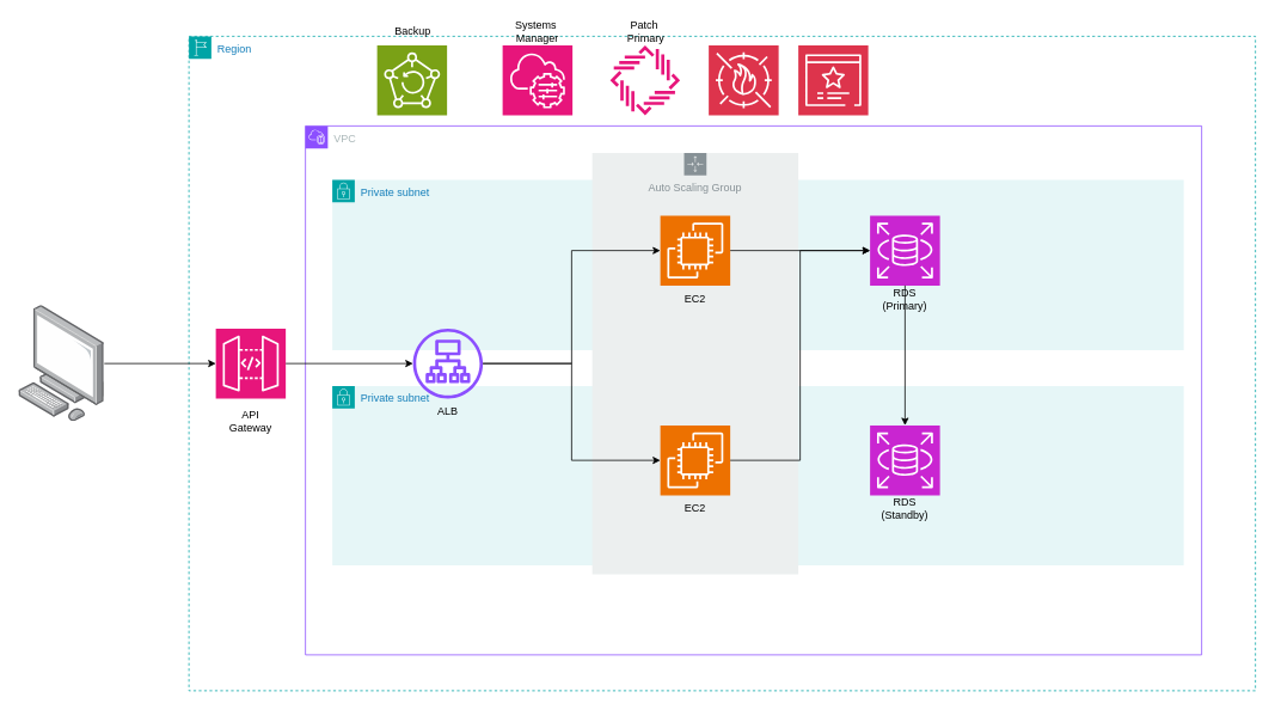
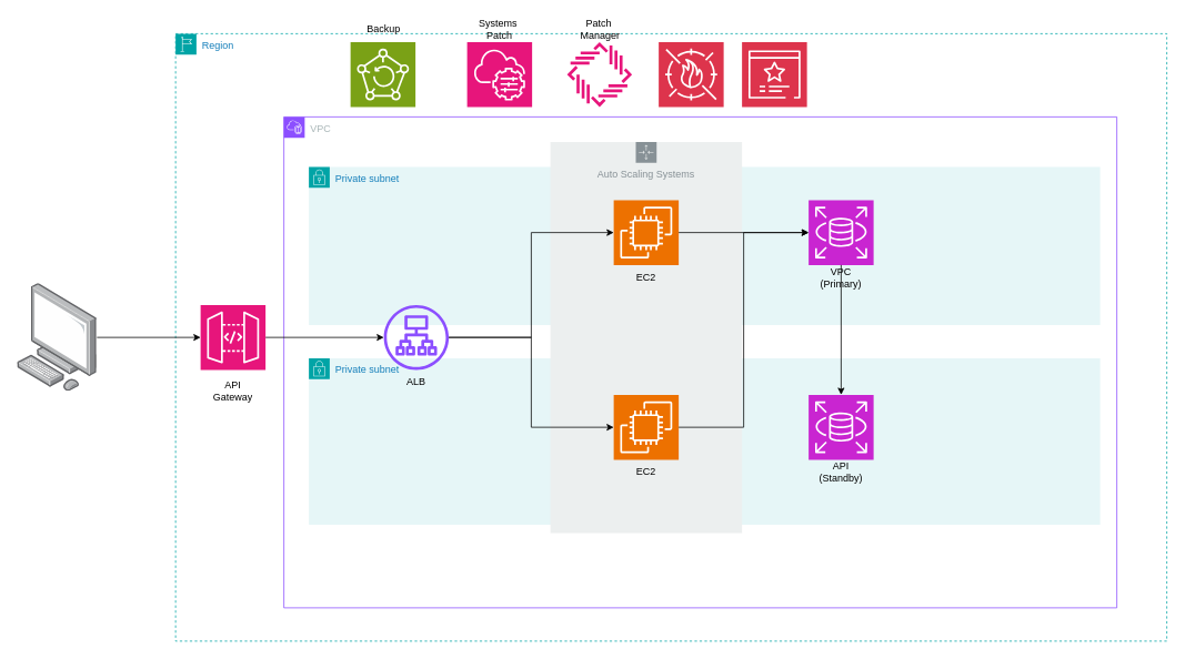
  <mxCell id="0" />
  <mxCell id="1" parent="0" />
  <mxCell id="2" value="VPC" style="points=[[0,0],[0.25,0],[0.5,0],[0.75,0],[1,0],[1,0.25],[1,0.5],[1,0.75],[1,1],[0.75,1],[0.5,1],[0.25,1],[0,1],[0,0.75],[0,0.5],[0,0.25]];outlineConnect=0;gradientColor=none;html=1;whiteSpace=wrap;fontSize=12;fontStyle=0;container=1;pointerEvents=0;collapsible=0;recursiveResize=0;shape=mxgraph.aws4.group;grIcon=mxgraph.aws4.group_vpc2;strokeColor=#8C4FFF;fillColor=none;verticalAlign=top;align=left;spacingLeft=30;fontColor=#AAB7B8;dashed=0;" parent="1" vertex="1"><mxGeometry x="340" y="140" width="1000" height="590" as="geometry" /></mxCell>
  <mxCell id="3" value="Region" style="points=[[0,0],[0.25,0],[0.5,0],[0.75,0],[1,0],[1,0.25],[1,0.5],[1,0.75],[1,1],[0.75,1],[0.5,1],[0.25,1],[0,1],[0,0.75],[0,0.5],[0,0.25]];outlineConnect=0;gradientColor=none;html=1;whiteSpace=wrap;fontSize=12;fontStyle=0;container=1;pointerEvents=0;collapsible=0;recursiveResize=0;shape=mxgraph.aws4.group;grIcon=mxgraph.aws4.group_region;strokeColor=#00A4A6;fillColor=none;verticalAlign=top;align=left;spacingLeft=30;fontColor=#147EBA;dashed=1;" parent="1" vertex="1"><mxGeometry x="210" y="40" width="1190" height="730" as="geometry" /></mxCell>
  <mxCell id="4" value="Private subnet" style="points=[[0,0],[0.25,0],[0.5,0],[0.75,0],[1,0],[1,0.25],[1,0.5],[1,0.75],[1,1],[0.75,1],[0.5,1],[0.25,1],[0,1],[0,0.75],[0,0.5],[0,0.25]];outlineConnect=0;gradientColor=none;html=1;whiteSpace=wrap;fontSize=12;fontStyle=0;container=1;pointerEvents=0;collapsible=0;recursiveResize=0;shape=mxgraph.aws4.group;grIcon=mxgraph.aws4.group_security_group;grStroke=0;strokeColor=#00A4A6;fillColor=#E6F6F7;verticalAlign=top;align=left;spacingLeft=30;fontColor=#147EBA;dashed=0;" parent="3" vertex="1"><mxGeometry x="160" y="160" width="950" height="190" as="geometry" /></mxCell>
  <mxCell id="5" value="" style="sketch=0;points=[[0,0,0],[0.25,0,0],[0.5,0,0],[0.75,0,0],[1,0,0],[0,1,0],[0.25,1,0],[0.5,1,0],[0.75,1,0],[1,1,0],[0,0.25,0],[0,0.5,0],[0,0.75,0],[1,0.25,0],[1,0.5,0],[1,0.75,0]];outlineConnect=0;fontColor=#232F3E;fillColor=#C925D1;strokeColor=#ffffff;dashed=0;verticalLabelPosition=bottom;verticalAlign=top;align=center;html=1;fontSize=12;fontStyle=0;aspect=fixed;shape=mxgraph.aws4.resourceIcon;resIcon=mxgraph.aws4.rds;" parent="4" vertex="1"><mxGeometry x="600" y="40" width="78" height="78" as="geometry" /></mxCell>
- <mxCell id="6" value="RDS&lt;div&gt;(Primary)&lt;/div&gt;" style="text;html=1;align=center;verticalAlign=middle;whiteSpace=wrap;rounded=0;" parent="4" vertex="1"><mxGeometry x="608.25" y="118" width="61.5" height="30" as="geometry" /></mxCell>
+ <mxCell id="6" value="VPC&lt;div&gt;(Primary)&lt;/div&gt;" style="text;html=1;align=center;verticalAlign=middle;whiteSpace=wrap;rounded=0;" parent="4" vertex="1"><mxGeometry x="608.25" y="118" width="61.5" height="30" as="geometry" /></mxCell>
  <mxCell id="7" value="Private subnet" style="points=[[0,0],[0.25,0],[0.5,0],[0.75,0],[1,0],[1,0.25],[1,0.5],[1,0.75],[1,1],[0.75,1],[0.5,1],[0.25,1],[0,1],[0,0.75],[0,0.5],[0,0.25]];outlineConnect=0;gradientColor=none;html=1;whiteSpace=wrap;fontSize=12;fontStyle=0;container=1;pointerEvents=0;collapsible=0;recursiveResize=0;shape=mxgraph.aws4.group;grIcon=mxgraph.aws4.group_security_group;grStroke=0;strokeColor=#00A4A6;fillColor=#E6F6F7;verticalAlign=top;align=left;spacingLeft=30;fontColor=#147EBA;dashed=0;" parent="3" vertex="1"><mxGeometry x="160" y="390" width="950" height="200" as="geometry" /></mxCell>
  <mxCell id="8" value="ALB" style="text;html=1;align=center;verticalAlign=middle;whiteSpace=wrap;rounded=0;" parent="7" vertex="1"><mxGeometry x="98.25" y="14" width="61.5" height="30" as="geometry" /></mxCell>
  <mxCell id="9" value="" style="sketch=0;points=[[0,0,0],[0.25,0,0],[0.5,0,0],[0.75,0,0],[1,0,0],[0,1,0],[0.25,1,0],[0.5,1,0],[0.75,1,0],[1,1,0],[0,0.25,0],[0,0.5,0],[0,0.75,0],[1,0.25,0],[1,0.5,0],[1,0.75,0]];outlineConnect=0;fontColor=#232F3E;fillColor=#C925D1;strokeColor=#ffffff;dashed=0;verticalLabelPosition=bottom;verticalAlign=top;align=center;html=1;fontSize=12;fontStyle=0;aspect=fixed;shape=mxgraph.aws4.resourceIcon;resIcon=mxgraph.aws4.rds;" parent="7" vertex="1"><mxGeometry x="600" y="44" width="78" height="78" as="geometry" /></mxCell>
- <mxCell id="10" value="RDS&lt;div&gt;(Standby)&lt;/div&gt;" style="text;html=1;align=center;verticalAlign=middle;whiteSpace=wrap;rounded=0;" parent="7" vertex="1"><mxGeometry x="608.25" y="122" width="61.5" height="30" as="geometry" /></mxCell>
- <mxCell id="11" value="Auto Scaling Group" style="sketch=0;outlineConnect=0;gradientColor=none;html=1;whiteSpace=wrap;fontSize=12;fontStyle=0;shape=mxgraph.aws4.groupCenter;grIcon=mxgraph.aws4.group_auto_scaling_group;grStroke=0;strokeColor=#879196;fillColor=#ECEFEF;verticalAlign=top;align=center;fontColor=#879196;dashed=0;spacingTop=25;" parent="3" vertex="1"><mxGeometry x="450" y="130" width="230" height="470" as="geometry" /></mxCell>
+ <mxCell id="10" value="API&lt;div&gt;(Standby)&lt;/div&gt;" style="text;html=1;align=center;verticalAlign=middle;whiteSpace=wrap;rounded=0;" parent="7" vertex="1"><mxGeometry x="608.25" y="122" width="61.5" height="30" as="geometry" /></mxCell>
+ <mxCell id="11" value="Auto Scaling Systems" style="sketch=0;outlineConnect=0;gradientColor=none;html=1;whiteSpace=wrap;fontSize=12;fontStyle=0;shape=mxgraph.aws4.groupCenter;grIcon=mxgraph.aws4.group_auto_scaling_group;grStroke=0;strokeColor=#879196;fillColor=#ECEFEF;verticalAlign=top;align=center;fontColor=#879196;dashed=0;spacingTop=25;" parent="3" vertex="1"><mxGeometry x="450" y="130" width="230" height="470" as="geometry" /></mxCell>
  <mxCell id="12" style="edgeStyle=orthogonalEdgeStyle;rounded=0;orthogonalLoop=1;jettySize=auto;html=1;exitX=1;exitY=0.5;exitDx=0;exitDy=0;exitPerimeter=0;" parent="3" source="13" target="15" edge="1"><mxGeometry relative="1" as="geometry" /></mxCell>
  <mxCell id="13" value="" style="sketch=0;points=[[0,0,0],[0.25,0,0],[0.5,0,0],[0.75,0,0],[1,0,0],[0,1,0],[0.25,1,0],[0.5,1,0],[0.75,1,0],[1,1,0],[0,0.25,0],[0,0.5,0],[0,0.75,0],[1,0.25,0],[1,0.5,0],[1,0.75,0]];outlineConnect=0;fontColor=#232F3E;fillColor=#E7157B;strokeColor=#ffffff;dashed=0;verticalLabelPosition=bottom;verticalAlign=top;align=center;html=1;fontSize=12;fontStyle=0;aspect=fixed;shape=mxgraph.aws4.resourceIcon;resIcon=mxgraph.aws4.api_gateway;" parent="3" vertex="1"><mxGeometry x="30" y="326" width="78" height="78" as="geometry" /></mxCell>
  <mxCell id="14" value="API&lt;div&gt;Gateway&lt;/div&gt;" style="text;html=1;align=center;verticalAlign=middle;whiteSpace=wrap;rounded=0;" parent="3" vertex="1"><mxGeometry x="39" y="414" width="60" height="30" as="geometry" /></mxCell>
  <mxCell id="15" value="" style="sketch=0;outlineConnect=0;fontColor=#232F3E;gradientColor=none;fillColor=#8C4FFF;strokeColor=none;dashed=0;verticalLabelPosition=bottom;verticalAlign=top;align=center;html=1;fontSize=12;fontStyle=0;aspect=fixed;pointerEvents=1;shape=mxgraph.aws4.application_load_balancer;" parent="3" vertex="1"><mxGeometry x="250" y="326" width="78" height="78" as="geometry" /></mxCell>
  <mxCell id="16" value="" style="sketch=0;points=[[0,0,0],[0.25,0,0],[0.5,0,0],[0.75,0,0],[1,0,0],[0,1,0],[0.25,1,0],[0.5,1,0],[0.75,1,0],[1,1,0],[0,0.25,0],[0,0.5,0],[0,0.75,0],[1,0.25,0],[1,0.5,0],[1,0.75,0]];outlineConnect=0;fontColor=#232F3E;fillColor=#ED7100;strokeColor=#ffffff;dashed=0;verticalLabelPosition=bottom;verticalAlign=top;align=center;html=1;fontSize=12;fontStyle=0;aspect=fixed;shape=mxgraph.aws4.resourceIcon;resIcon=mxgraph.aws4.ec2;" parent="3" vertex="1"><mxGeometry x="526" y="200" width="78" height="78" as="geometry" /></mxCell>
  <mxCell id="17" value="" style="sketch=0;points=[[0,0,0],[0.25,0,0],[0.5,0,0],[0.75,0,0],[1,0,0],[0,1,0],[0.25,1,0],[0.5,1,0],[0.75,1,0],[1,1,0],[0,0.25,0],[0,0.5,0],[0,0.75,0],[1,0.25,0],[1,0.5,0],[1,0.75,0]];outlineConnect=0;fontColor=#232F3E;fillColor=#ED7100;strokeColor=#ffffff;dashed=0;verticalLabelPosition=bottom;verticalAlign=top;align=center;html=1;fontSize=12;fontStyle=0;aspect=fixed;shape=mxgraph.aws4.resourceIcon;resIcon=mxgraph.aws4.ec2;" parent="3" vertex="1"><mxGeometry x="526" y="434" width="78" height="78" as="geometry" /></mxCell>
  <mxCell id="18" value="EC2" style="text;html=1;align=center;verticalAlign=middle;whiteSpace=wrap;rounded=0;" parent="3" vertex="1"><mxGeometry x="534.25" y="512" width="61.5" height="30" as="geometry" /></mxCell>
  <mxCell id="19" value="EC2" style="text;html=1;align=center;verticalAlign=middle;whiteSpace=wrap;rounded=0;" parent="3" vertex="1"><mxGeometry x="534.25" y="278" width="61.5" height="30" as="geometry" /></mxCell>
  <mxCell id="20" style="edgeStyle=orthogonalEdgeStyle;rounded=0;orthogonalLoop=1;jettySize=auto;html=1;entryX=0;entryY=0.5;entryDx=0;entryDy=0;entryPerimeter=0;" parent="3" source="15" target="16" edge="1"><mxGeometry relative="1" as="geometry" /></mxCell>
  <mxCell id="21" style="edgeStyle=orthogonalEdgeStyle;rounded=0;orthogonalLoop=1;jettySize=auto;html=1;entryX=0;entryY=0.5;entryDx=0;entryDy=0;entryPerimeter=0;" parent="3" source="15" target="17" edge="1"><mxGeometry relative="1" as="geometry" /></mxCell>
  <mxCell id="22" style="edgeStyle=orthogonalEdgeStyle;rounded=0;orthogonalLoop=1;jettySize=auto;html=1;entryX=0;entryY=0.5;entryDx=0;entryDy=0;entryPerimeter=0;" parent="3" source="17" target="5" edge="1"><mxGeometry relative="1" as="geometry" /></mxCell>
  <mxCell id="23" style="edgeStyle=orthogonalEdgeStyle;rounded=0;orthogonalLoop=1;jettySize=auto;html=1;entryX=0;entryY=0.5;entryDx=0;entryDy=0;entryPerimeter=0;" parent="3" source="16" target="5" edge="1"><mxGeometry relative="1" as="geometry" /></mxCell>
  <mxCell id="24" style="edgeStyle=orthogonalEdgeStyle;rounded=0;orthogonalLoop=1;jettySize=auto;html=1;" parent="3" source="5" target="9" edge="1"><mxGeometry relative="1" as="geometry" /></mxCell>
  <mxCell id="25" value="" style="sketch=0;points=[[0,0,0],[0.25,0,0],[0.5,0,0],[0.75,0,0],[1,0,0],[0,1,0],[0.25,1,0],[0.5,1,0],[0.75,1,0],[1,1,0],[0,0.25,0],[0,0.5,0],[0,0.75,0],[1,0.25,0],[1,0.5,0],[1,0.75,0]];outlineConnect=0;fontColor=#232F3E;fillColor=#7AA116;strokeColor=#ffffff;dashed=0;verticalLabelPosition=bottom;verticalAlign=top;align=center;html=1;fontSize=12;fontStyle=0;aspect=fixed;shape=mxgraph.aws4.resourceIcon;resIcon=mxgraph.aws4.backup;" parent="3" vertex="1"><mxGeometry x="210" y="10" width="78" height="78" as="geometry" /></mxCell>
  <mxCell id="26" value="" style="sketch=0;points=[[0,0,0],[0.25,0,0],[0.5,0,0],[0.75,0,0],[1,0,0],[0,1,0],[0.25,1,0],[0.5,1,0],[0.75,1,0],[1,1,0],[0,0.25,0],[0,0.5,0],[0,0.75,0],[1,0.25,0],[1,0.5,0],[1,0.75,0]];points=[[0,0,0],[0.25,0,0],[0.5,0,0],[0.75,0,0],[1,0,0],[0,1,0],[0.25,1,0],[0.5,1,0],[0.75,1,0],[1,1,0],[0,0.25,0],[0,0.5,0],[0,0.75,0],[1,0.25,0],[1,0.5,0],[1,0.75,0]];outlineConnect=0;fontColor=#232F3E;fillColor=#E7157B;strokeColor=#ffffff;dashed=0;verticalLabelPosition=bottom;verticalAlign=top;align=center;html=1;fontSize=12;fontStyle=0;aspect=fixed;shape=mxgraph.aws4.resourceIcon;resIcon=mxgraph.aws4.systems_manager;" parent="3" vertex="1"><mxGeometry x="350" y="10" width="78" height="78" as="geometry" /></mxCell>
  <mxCell id="27" value="" style="sketch=0;outlineConnect=0;fontColor=#232F3E;gradientColor=none;fillColor=#E7157B;strokeColor=none;dashed=0;verticalLabelPosition=bottom;verticalAlign=top;align=center;html=1;fontSize=12;fontStyle=0;aspect=fixed;pointerEvents=1;shape=mxgraph.aws4.patch_manager;" parent="3" vertex="1"><mxGeometry x="470" y="10" width="78" height="78" as="geometry" /></mxCell>
- <mxCell id="28" value="Systems&amp;nbsp;&lt;div&gt;Manager&lt;/div&gt;" style="text;html=1;align=center;verticalAlign=middle;whiteSpace=wrap;rounded=0;" parent="3" vertex="1"><mxGeometry x="359" y="-20" width="60" height="30" as="geometry" /></mxCell>
+ <mxCell id="28" value="Systems&amp;nbsp;&lt;div&gt;Patch&lt;/div&gt;" style="text;html=1;align=center;verticalAlign=middle;whiteSpace=wrap;rounded=0;" parent="3" vertex="1"><mxGeometry x="359" y="-20" width="60" height="30" as="geometry" /></mxCell>
  <mxCell id="29" value="" style="sketch=0;points=[[0,0,0],[0.25,0,0],[0.5,0,0],[0.75,0,0],[1,0,0],[0,1,0],[0.25,1,0],[0.5,1,0],[0.75,1,0],[1,1,0],[0,0.25,0],[0,0.5,0],[0,0.75,0],[1,0.25,0],[1,0.5,0],[1,0.75,0]];outlineConnect=0;fontColor=#232F3E;fillColor=#DD344C;strokeColor=#ffffff;dashed=0;verticalLabelPosition=bottom;verticalAlign=top;align=center;html=1;fontSize=12;fontStyle=0;aspect=fixed;shape=mxgraph.aws4.resourceIcon;resIcon=mxgraph.aws4.waf;" vertex="1" parent="3"><mxGeometry x="580" y="10" width="78" height="78" as="geometry" /></mxCell>
  <mxCell id="30" value="" style="sketch=0;points=[[0,0,0],[0.25,0,0],[0.5,0,0],[0.75,0,0],[1,0,0],[0,1,0],[0.25,1,0],[0.5,1,0],[0.75,1,0],[1,1,0],[0,0.25,0],[0,0.5,0],[0,0.75,0],[1,0.25,0],[1,0.5,0],[1,0.75,0]];outlineConnect=0;fontColor=#232F3E;fillColor=#DD344C;strokeColor=#ffffff;dashed=0;verticalLabelPosition=bottom;verticalAlign=top;align=center;html=1;fontSize=12;fontStyle=0;aspect=fixed;shape=mxgraph.aws4.resourceIcon;resIcon=mxgraph.aws4.certificate_manager_3;" vertex="1" parent="3"><mxGeometry x="680" y="10" width="78" height="78" as="geometry" /></mxCell>
  <mxCell id="31" style="edgeStyle=orthogonalEdgeStyle;rounded=0;orthogonalLoop=1;jettySize=auto;html=1;" parent="1" source="32" target="13" edge="1"><mxGeometry relative="1" as="geometry" /></mxCell>
  <mxCell id="32" value="" style="image;points=[];aspect=fixed;html=1;align=center;shadow=0;dashed=0;image=img/lib/allied_telesis/computer_and_terminals/Personal_Computer.svg;" parent="1" vertex="1"><mxGeometry x="20" y="340.22" width="95.6" height="129.56" as="geometry" /></mxCell>
  <mxCell id="33" value="Backup" style="text;html=1;align=center;verticalAlign=middle;whiteSpace=wrap;rounded=0;" parent="1" vertex="1"><mxGeometry x="430" y="20" width="60" height="30" as="geometry" /></mxCell>
- <mxCell id="34" value="Patch&amp;nbsp;&lt;div&gt;Primary&lt;/div&gt;" style="text;html=1;align=center;verticalAlign=middle;whiteSpace=wrap;rounded=0;" parent="1" vertex="1"><mxGeometry x="690" y="20" width="60" height="30" as="geometry" /></mxCell>
+ <mxCell id="34" value="Patch&amp;nbsp;&lt;div&gt;Manager&lt;/div&gt;" style="text;html=1;align=center;verticalAlign=middle;whiteSpace=wrap;rounded=0;" parent="1" vertex="1"><mxGeometry x="690" y="20" width="60" height="30" as="geometry" /></mxCell>
